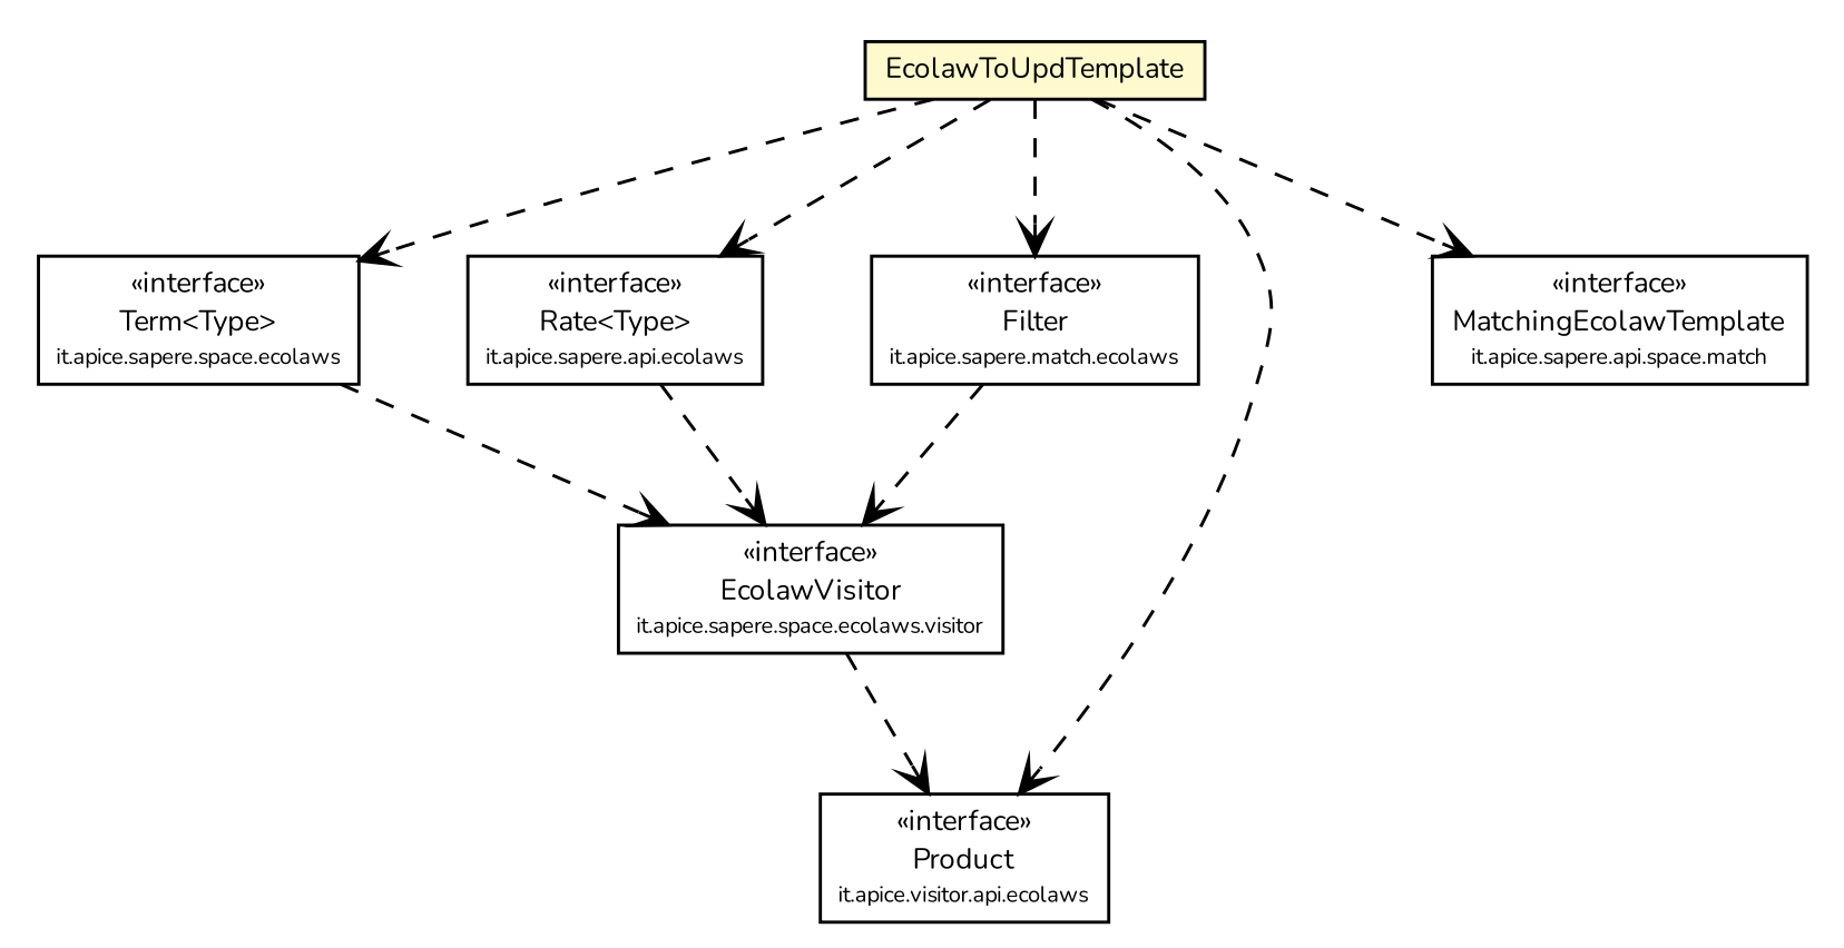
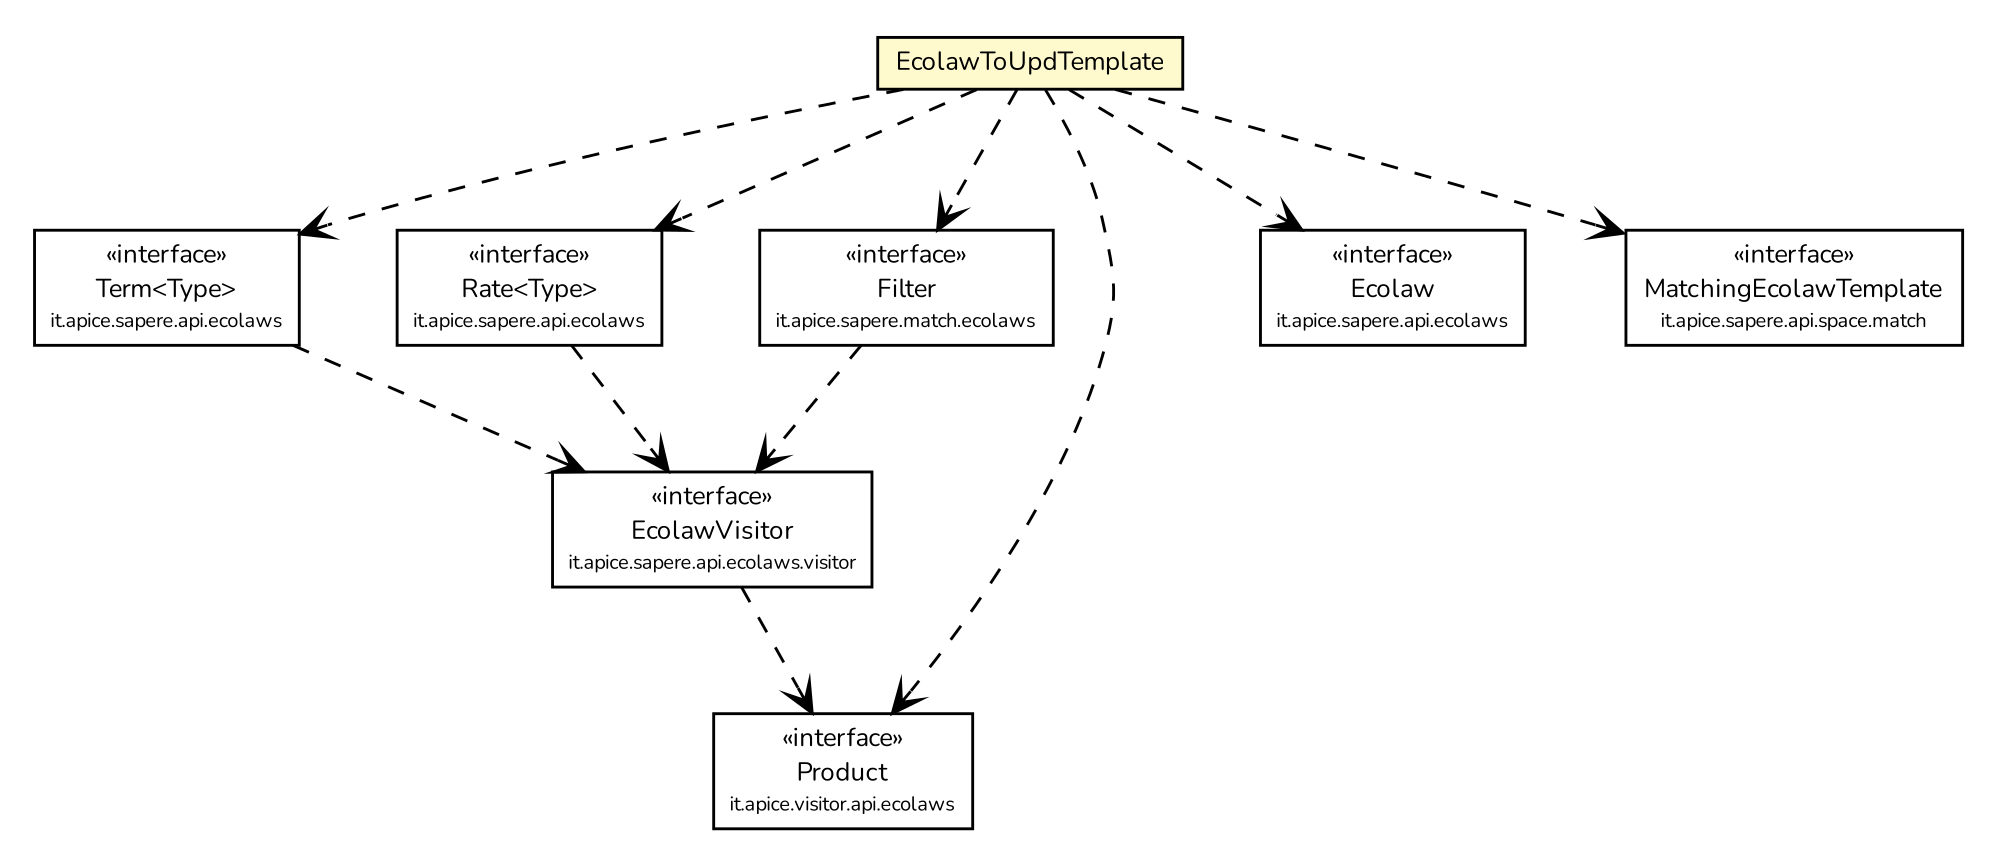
  digraph {
    fontname=Nunito
    node [fontcolor=black fontname=Nunito fontsize=9.0 shape=plaintext]
    edge [arrowhead=open color=black fontcolor=black fontname=Nunito fontsize=10.0 headport=p labelfontname=Helvetica labelfontsize=10 style=dashed tailport=p]
-   n1 [label=<<table border="0" cellborder="1" cellspacing="0" cellpadding="2" port="p" href="../Term.html"> 		<tr><td><table border="0" cellspacing="0" cellpadding="1"> 			<tr><td> &laquo;interface&raquo; </td></tr> 			<tr><td> Term&lt;Type&gt; </td></tr> 			<tr><td><font point-size="7.0"> it.apice.sapere.space.ecolaws </font></td></tr> 		</table></td></tr> 		</table>>]
-   n2 [label=<<table border="0" cellborder="1" cellspacing="0" cellpadding="2" port="p" href="../visitor/EcolawVisitor.html"> 		<tr><td><table border="0" cellspacing="0" cellpadding="1"> 			<tr><td> &laquo;interface&raquo; </td></tr> 			<tr><td> EcolawVisitor </td></tr> 			<tr><td><font point-size="7.0"> it.apice.sapere.space.ecolaws.visitor </font></td></tr> 		</table></td></tr> 		</table>>]
+   n1 [label=<<table border="0" cellborder="1" cellspacing="0" cellpadding="2" port="p" href="../Term.html"> 		<tr><td><table border="0" cellspacing="0" cellpadding="1"> 			<tr><td> &laquo;interface&raquo; </td></tr> 			<tr><td> Term&lt;Type&gt; </td></tr> 			<tr><td><font point-size="7.0"> it.apice.sapere.api.ecolaws </font></td></tr> 		</table></td></tr> 		</table>>]
+   n2 [label=<<table border="0" cellborder="1" cellspacing="0" cellpadding="2" port="p" href="../visitor/EcolawVisitor.html"> 		<tr><td><table border="0" cellspacing="0" cellpadding="1"> 			<tr><td> &laquo;interface&raquo; </td></tr> 			<tr><td> EcolawVisitor </td></tr> 			<tr><td><font point-size="7.0"> it.apice.sapere.api.ecolaws.visitor </font></td></tr> 		</table></td></tr> 		</table>>]
    n3 [label=<<table border="0" cellborder="1" cellspacing="0" cellpadding="2" port="p" href="../Product.html"> 		<tr><td><table border="0" cellspacing="0" cellpadding="1"> 			<tr><td> &laquo;interface&raquo; </td></tr> 			<tr><td> Product </td></tr> 			<tr><td><font point-size="7.0"> it.apice.visitor.api.ecolaws </font></td></tr> 		</table></td></tr> 		</table>>]
    n4 [label=<<table border="0" cellborder="1" cellspacing="0" cellpadding="2" port="p" href="../Rate.html"> 		<tr><td><table border="0" cellspacing="0" cellpadding="1"> 			<tr><td> &laquo;interface&raquo; </td></tr> 			<tr><td> Rate&lt;Type&gt; </td></tr> 			<tr><td><font point-size="7.0"> it.apice.sapere.api.ecolaws </font></td></tr> 		</table></td></tr> 		</table>>]
    n5 [label=<<table border="0" cellborder="1" cellspacing="0" cellpadding="2" port="p" href="../Filter.html"> 		<tr><td><table border="0" cellspacing="0" cellpadding="1"> 			<tr><td> &laquo;interface&raquo; </td></tr> 			<tr><td> Filter </td></tr> 			<tr><td><font point-size="7.0"> it.apice.sapere.match.ecolaws </font></td></tr> 		</table></td></tr> 		</table>>]
+   n6 [label=<<table border="0" cellborder="1" cellspacing="0" cellpadding="2" port="p" href="../Ecolaw.html"> 		<tr><td><table border="0" cellspacing="0" cellpadding="1"> 			<tr><td> &laquo;interface&raquo; </td></tr> 			<tr><td> Ecolaw </td></tr> 			<tr><td><font point-size="7.0"> it.apice.sapere.api.ecolaws </font></td></tr> 		</table></td></tr> 		</table>>]
    n7 [label=<<table border="0" cellborder="1" cellspacing="0" cellpadding="2" port="p" bgcolor="lemonChiffon" href="./EcolawToUpdTemplate.html"> 		<tr><td><table border="0" cellspacing="0" cellpadding="1"> 			<tr><td> EcolawToUpdTemplate </td></tr> 		</table></td></tr> 		</table>>]
    n8 [label=<<table border="0" cellborder="1" cellspacing="0" cellpadding="2" port="p" href="../../space/match/MatchingEcolawTemplate.html"> 		<tr><td><table border="0" cellspacing="0" cellpadding="1"> 			<tr><td> &laquo;interface&raquo; </td></tr> 			<tr><td> MatchingEcolawTemplate </td></tr> 			<tr><td><font point-size="7.0"> it.apice.sapere.api.space.match </font></td></tr> 		</table></td></tr> 		</table>>]
    n1 -> n2
    n2 -> n3
    n4 -> n2
    n5 -> n2
    n7 -> n1
    n7 -> n3
    n7 -> n4
    n7 -> n5
+   n7 -> n6
    n7 -> n8
  }
